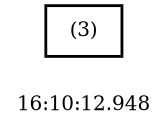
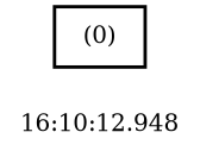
  digraph {
    label="16:10:12.948"
-   n1 [color=black fontcolor=black label="(3)" shape=rectangle style=bold]
+   n1 [color=black fontcolor=black label="(0)" shape=rectangle style=bold]
  }
